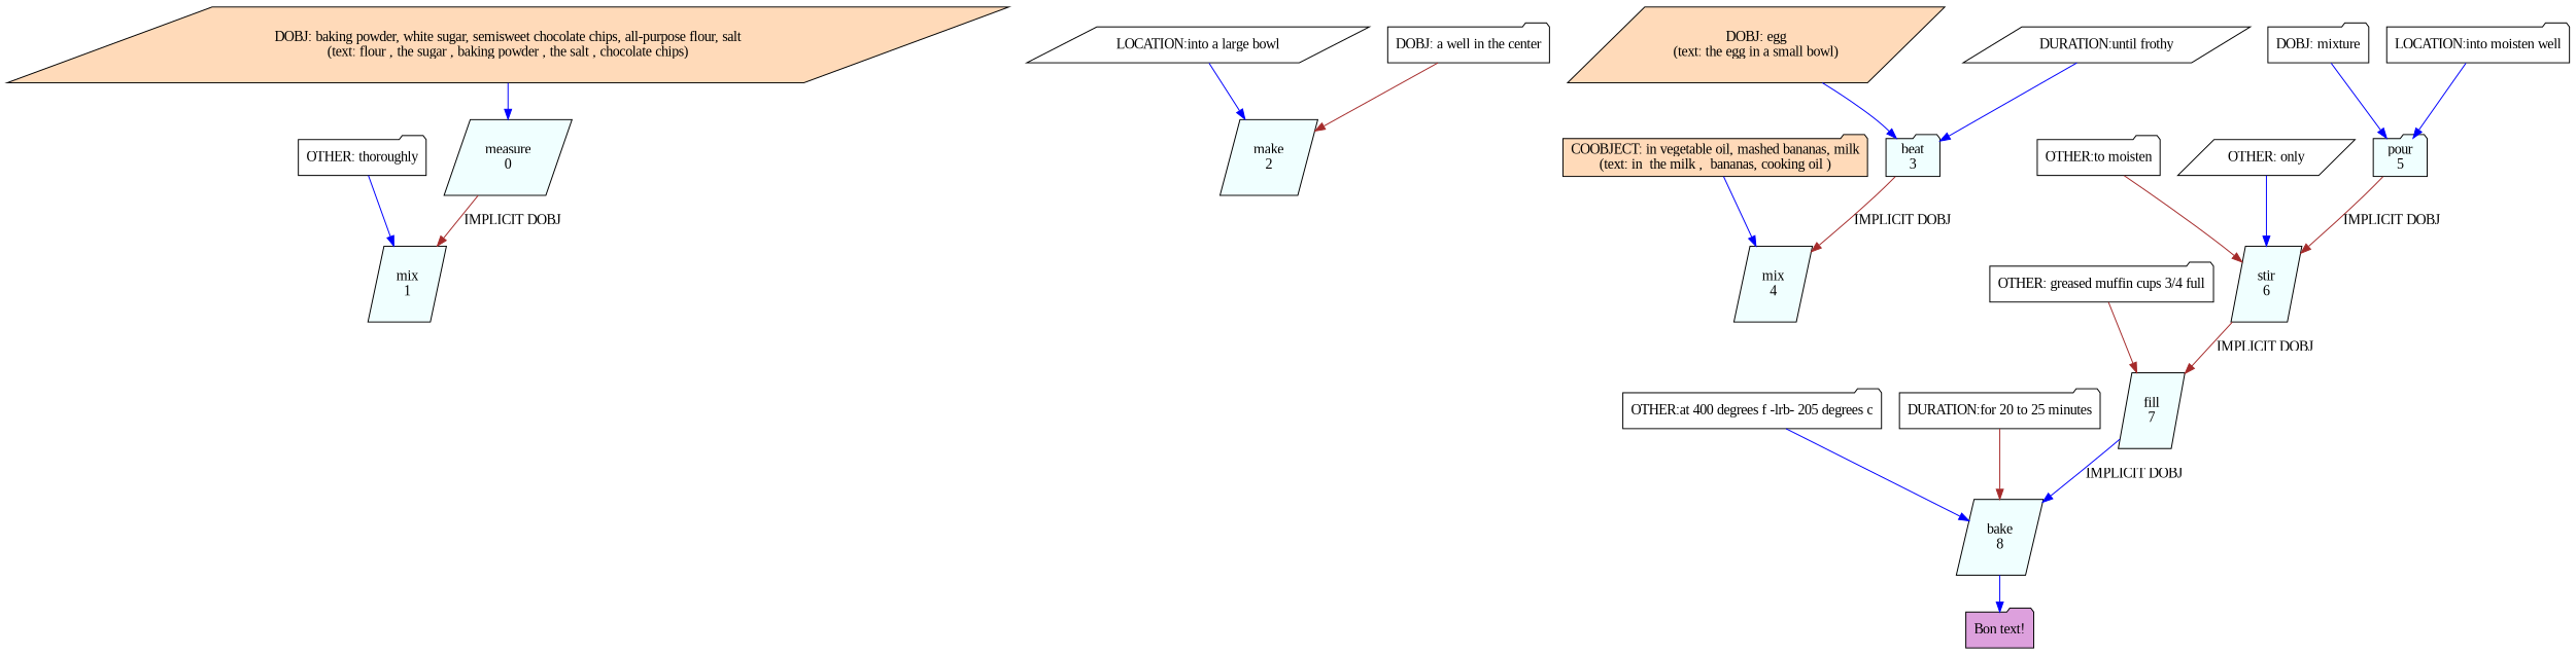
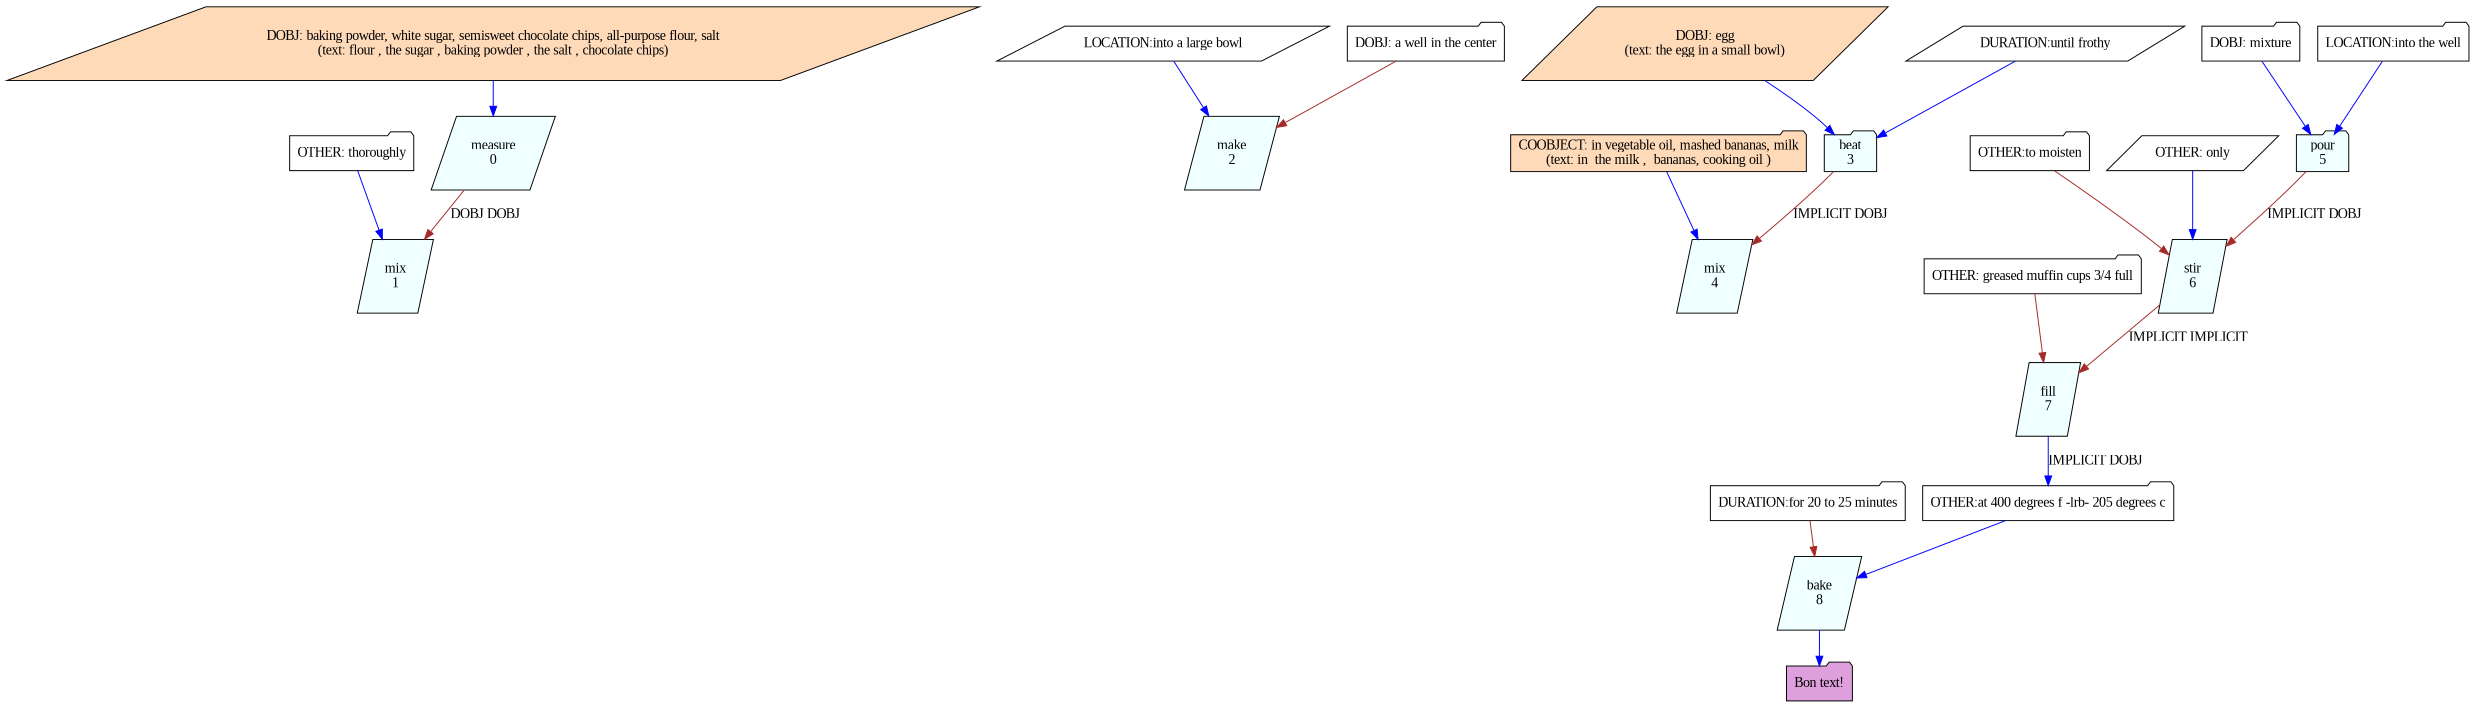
  digraph {
    fontname="Liberation Serif"
    node [fillcolor=white fontname="Liberation Serif" shape=parallelogram style=filled]
    edge [color=blue fontname="Liberation Serif"]
    n1 [fillcolor=azure label="measure\n0"]
    n2 [fillcolor=azure label="mix\n1"]
    n3 [fillcolor=azure label="make\n2"]
    n4 [fillcolor=azure label="beat\n3" shape=folder]
    n5 [fillcolor=azure label="mix\n4"]
    n6 [fillcolor=azure label="pour\n5" shape=folder]
    n7 [fillcolor=azure label="stir\n6"]
    n8 [fillcolor=azure label="fill\n7"]
    n9 [fillcolor=azure label="bake\n8"]
    n10 [fillcolor=plum label="Bon text!" shape=folder]
    n11 [label="DOBJ: mixture" shape=folder]
-   n12 [label="LOCATION:into moisten well" shape=folder]
+   n12 [label="LOCATION:into the well" shape=folder]
    n13 [fillcolor=peachpuff label="DOBJ: egg\n(text: the egg in a small bowl)"]
    n14 [label="DURATION:until frothy"]
    n15 [fillcolor=peachpuff label="DOBJ: baking powder, white sugar, semisweet chocolate chips, all-purpose flour, salt\n(text: flour , the sugar , baking powder , the salt , chocolate chips)"]
    n16 [label="LOCATION:into a large bowl"]
    n17 [label="DOBJ: a well in the center" shape=folder]
    n18 [label="OTHER: thoroughly" shape=folder]
    n19 [fillcolor=peachpuff label="COOBJECT: in vegetable oil, mashed bananas, milk\n(text: in  the milk ,  bananas, cooking oil )" shape=folder]
    n20 [label="OTHER:to moisten" shape=folder]
    n21 [label="OTHER: only"]
    n22 [label="OTHER: greased muffin cups 3/4 full" shape=folder]
    n23 [label="OTHER:at 400 degrees f -lrb- 205 degrees c" shape=folder]
    n24 [label="DURATION:for 20 to 25 minutes" shape=folder]
-   n1 -> n2 [color=brown label="IMPLICIT DOBJ"]
+   n1 -> n2 [color=brown label="DOBJ DOBJ"]
    n4 -> n5 [color=brown label="IMPLICIT DOBJ"]
    n6 -> n7 [color=brown label="IMPLICIT DOBJ"]
-   n7 -> n8 [color=brown label="IMPLICIT DOBJ"]
-   n8 -> n9 [label="IMPLICIT DOBJ"]
+   n7 -> n8 [color=brown label="IMPLICIT IMPLICIT"]
+   n8 -> n23 [label="IMPLICIT DOBJ"]
    n9 -> n10
    n11 -> n6
    n12 -> n6
    n13 -> n4
    n14 -> n4
    n15 -> n1
    n16 -> n3
    n17 -> n3 [color=brown]
    n18 -> n2
    n19 -> n5
    n20 -> n7 [color=brown]
    n21 -> n7
    n22 -> n8 [color=brown]
    n23 -> n9
    n24 -> n9 [color=brown]
  }
